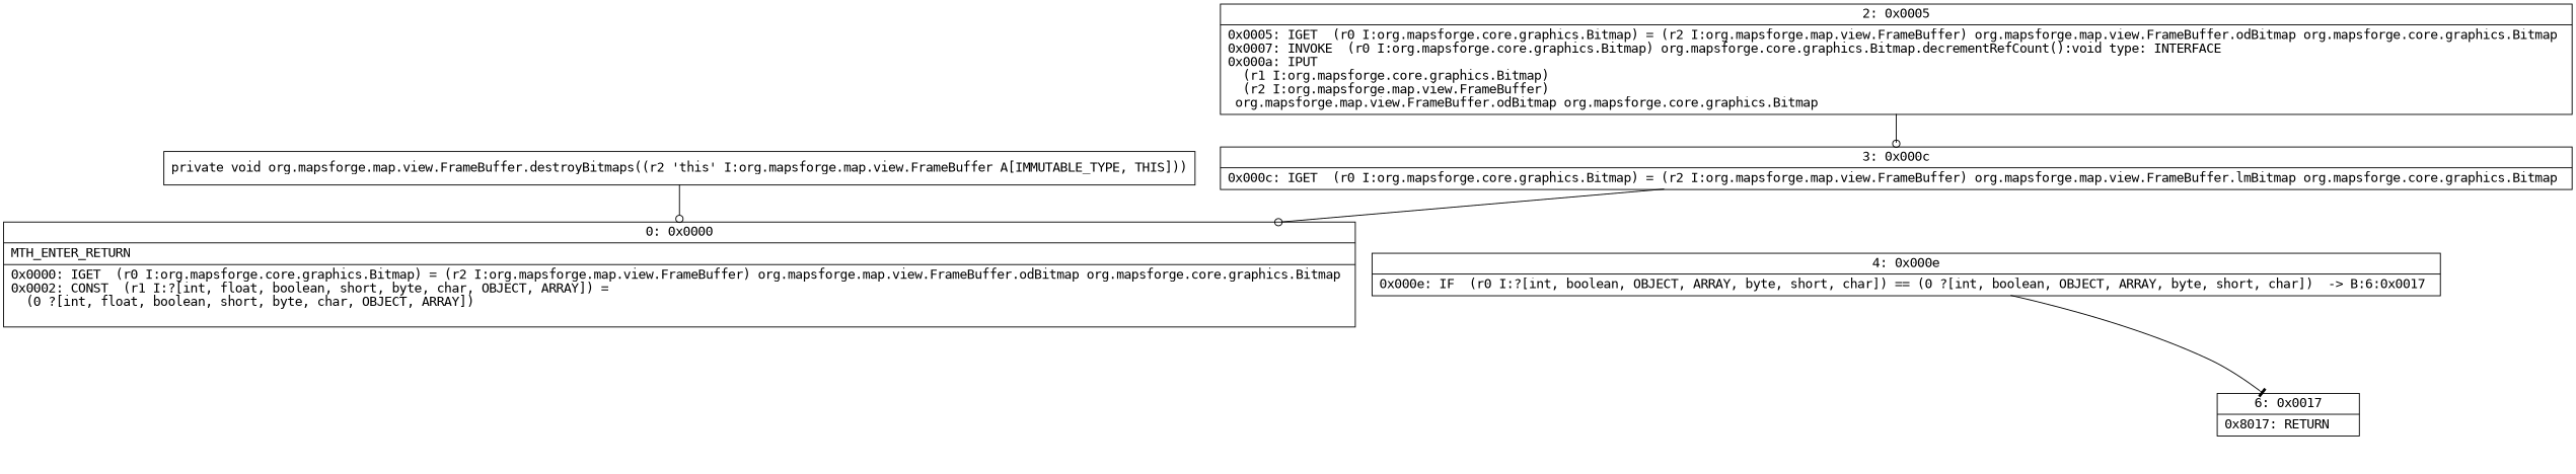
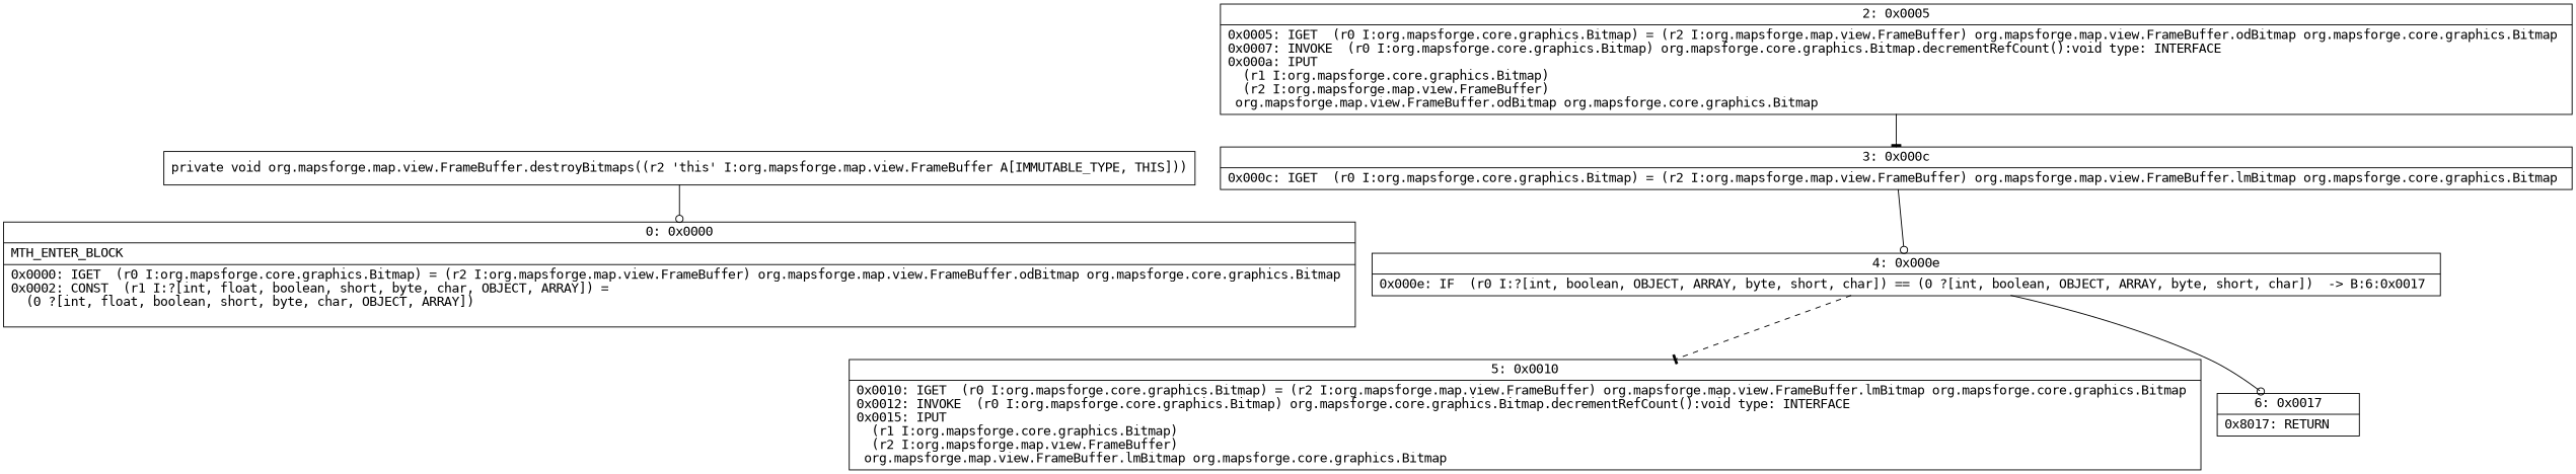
  digraph {
    fontname="DejaVu Sans Mono"
    node [fontname="DejaVu Sans Mono" shape=record]
    edge [arrowhead=tee fontname="DejaVu Sans Mono"]
-   n1 [label="{0\:\ 0x0000|MTH_ENTER_RETURN\l|0x0000: IGET  (r0 I:org.mapsforge.core.graphics.Bitmap) = (r2 I:org.mapsforge.map.view.FrameBuffer) org.mapsforge.map.view.FrameBuffer.odBitmap org.mapsforge.core.graphics.Bitmap \l0x0002: CONST  (r1 I:?[int, float, boolean, short, byte, char, OBJECT, ARRAY]) = \l  (0 ?[int, float, boolean, short, byte, char, OBJECT, ARRAY])\l \l}"]
+   n1 [label="{0\:\ 0x0000|MTH_ENTER_BLOCK\l|0x0000: IGET  (r0 I:org.mapsforge.core.graphics.Bitmap) = (r2 I:org.mapsforge.map.view.FrameBuffer) org.mapsforge.map.view.FrameBuffer.odBitmap org.mapsforge.core.graphics.Bitmap \l0x0002: CONST  (r1 I:?[int, float, boolean, short, byte, char, OBJECT, ARRAY]) = \l  (0 ?[int, float, boolean, short, byte, char, OBJECT, ARRAY])\l \l}"]
    n2 [label="{2\:\ 0x0005|0x0005: IGET  (r0 I:org.mapsforge.core.graphics.Bitmap) = (r2 I:org.mapsforge.map.view.FrameBuffer) org.mapsforge.map.view.FrameBuffer.odBitmap org.mapsforge.core.graphics.Bitmap \l0x0007: INVOKE  (r0 I:org.mapsforge.core.graphics.Bitmap) org.mapsforge.core.graphics.Bitmap.decrementRefCount():void type: INTERFACE \l0x000a: IPUT  \l  (r1 I:org.mapsforge.core.graphics.Bitmap)\l  (r2 I:org.mapsforge.map.view.FrameBuffer)\l org.mapsforge.map.view.FrameBuffer.odBitmap org.mapsforge.core.graphics.Bitmap \l}"]
    n3 [label="{3\:\ 0x000c|0x000c: IGET  (r0 I:org.mapsforge.core.graphics.Bitmap) = (r2 I:org.mapsforge.map.view.FrameBuffer) org.mapsforge.map.view.FrameBuffer.lmBitmap org.mapsforge.core.graphics.Bitmap \l}"]
    n4 [label="{4\:\ 0x000e|0x000e: IF  (r0 I:?[int, boolean, OBJECT, ARRAY, byte, short, char]) == (0 ?[int, boolean, OBJECT, ARRAY, byte, short, char])  \-\> B:6:0x0017 \l}"]
+   n5 [label="{5\:\ 0x0010|0x0010: IGET  (r0 I:org.mapsforge.core.graphics.Bitmap) = (r2 I:org.mapsforge.map.view.FrameBuffer) org.mapsforge.map.view.FrameBuffer.lmBitmap org.mapsforge.core.graphics.Bitmap \l0x0012: INVOKE  (r0 I:org.mapsforge.core.graphics.Bitmap) org.mapsforge.core.graphics.Bitmap.decrementRefCount():void type: INTERFACE \l0x0015: IPUT  \l  (r1 I:org.mapsforge.core.graphics.Bitmap)\l  (r2 I:org.mapsforge.map.view.FrameBuffer)\l org.mapsforge.map.view.FrameBuffer.lmBitmap org.mapsforge.core.graphics.Bitmap \l}"]
    n6 [label="{6\:\ 0x0017|0x8017: RETURN   \l}"]
    n7 [label="{private void org.mapsforge.map.view.FrameBuffer.destroyBitmaps((r2 'this' I:org.mapsforge.map.view.FrameBuffer A[IMMUTABLE_TYPE, THIS])) }"]
-   n2 -> n3 [arrowhead=odot]
-   n3 -> n1 [arrowhead=odot]
-   n4 -> n6
+   n2 -> n3
+   n3 -> n4 [arrowhead=odot]
+   n4 -> n5 [style=dashed]
+   n4 -> n6 [arrowhead=odot]
    n7 -> n1 [arrowhead=odot]
  }
